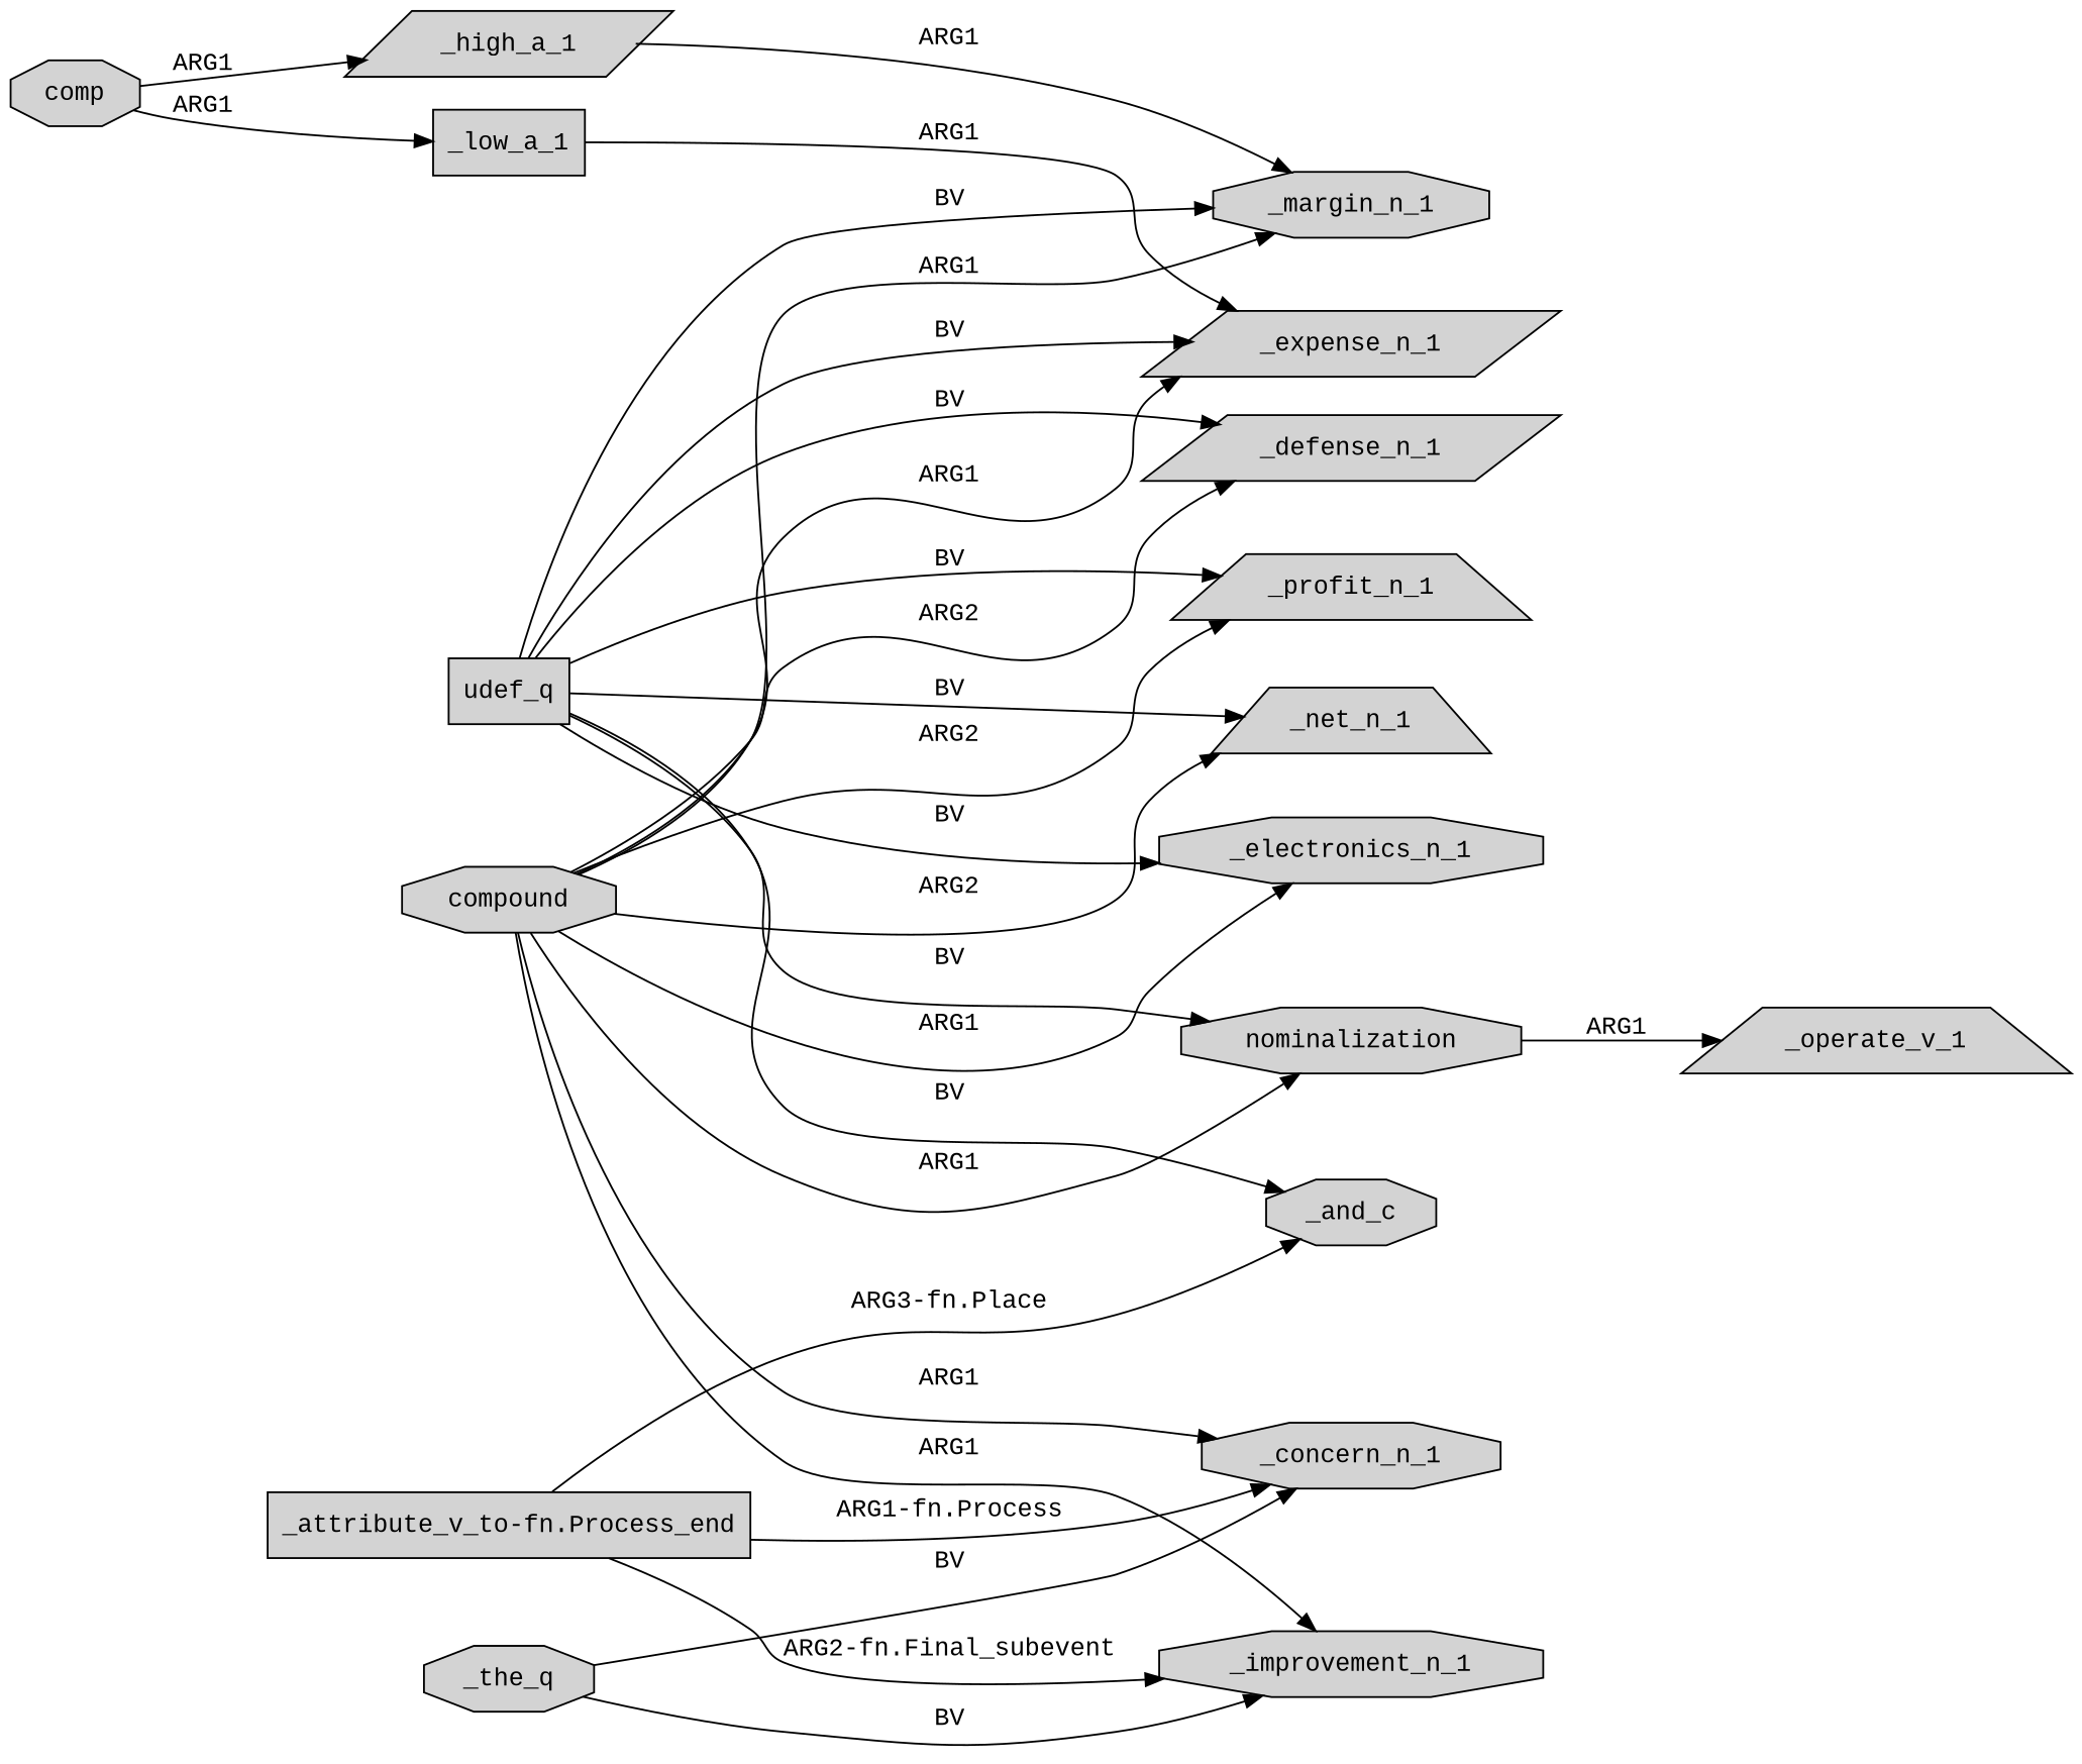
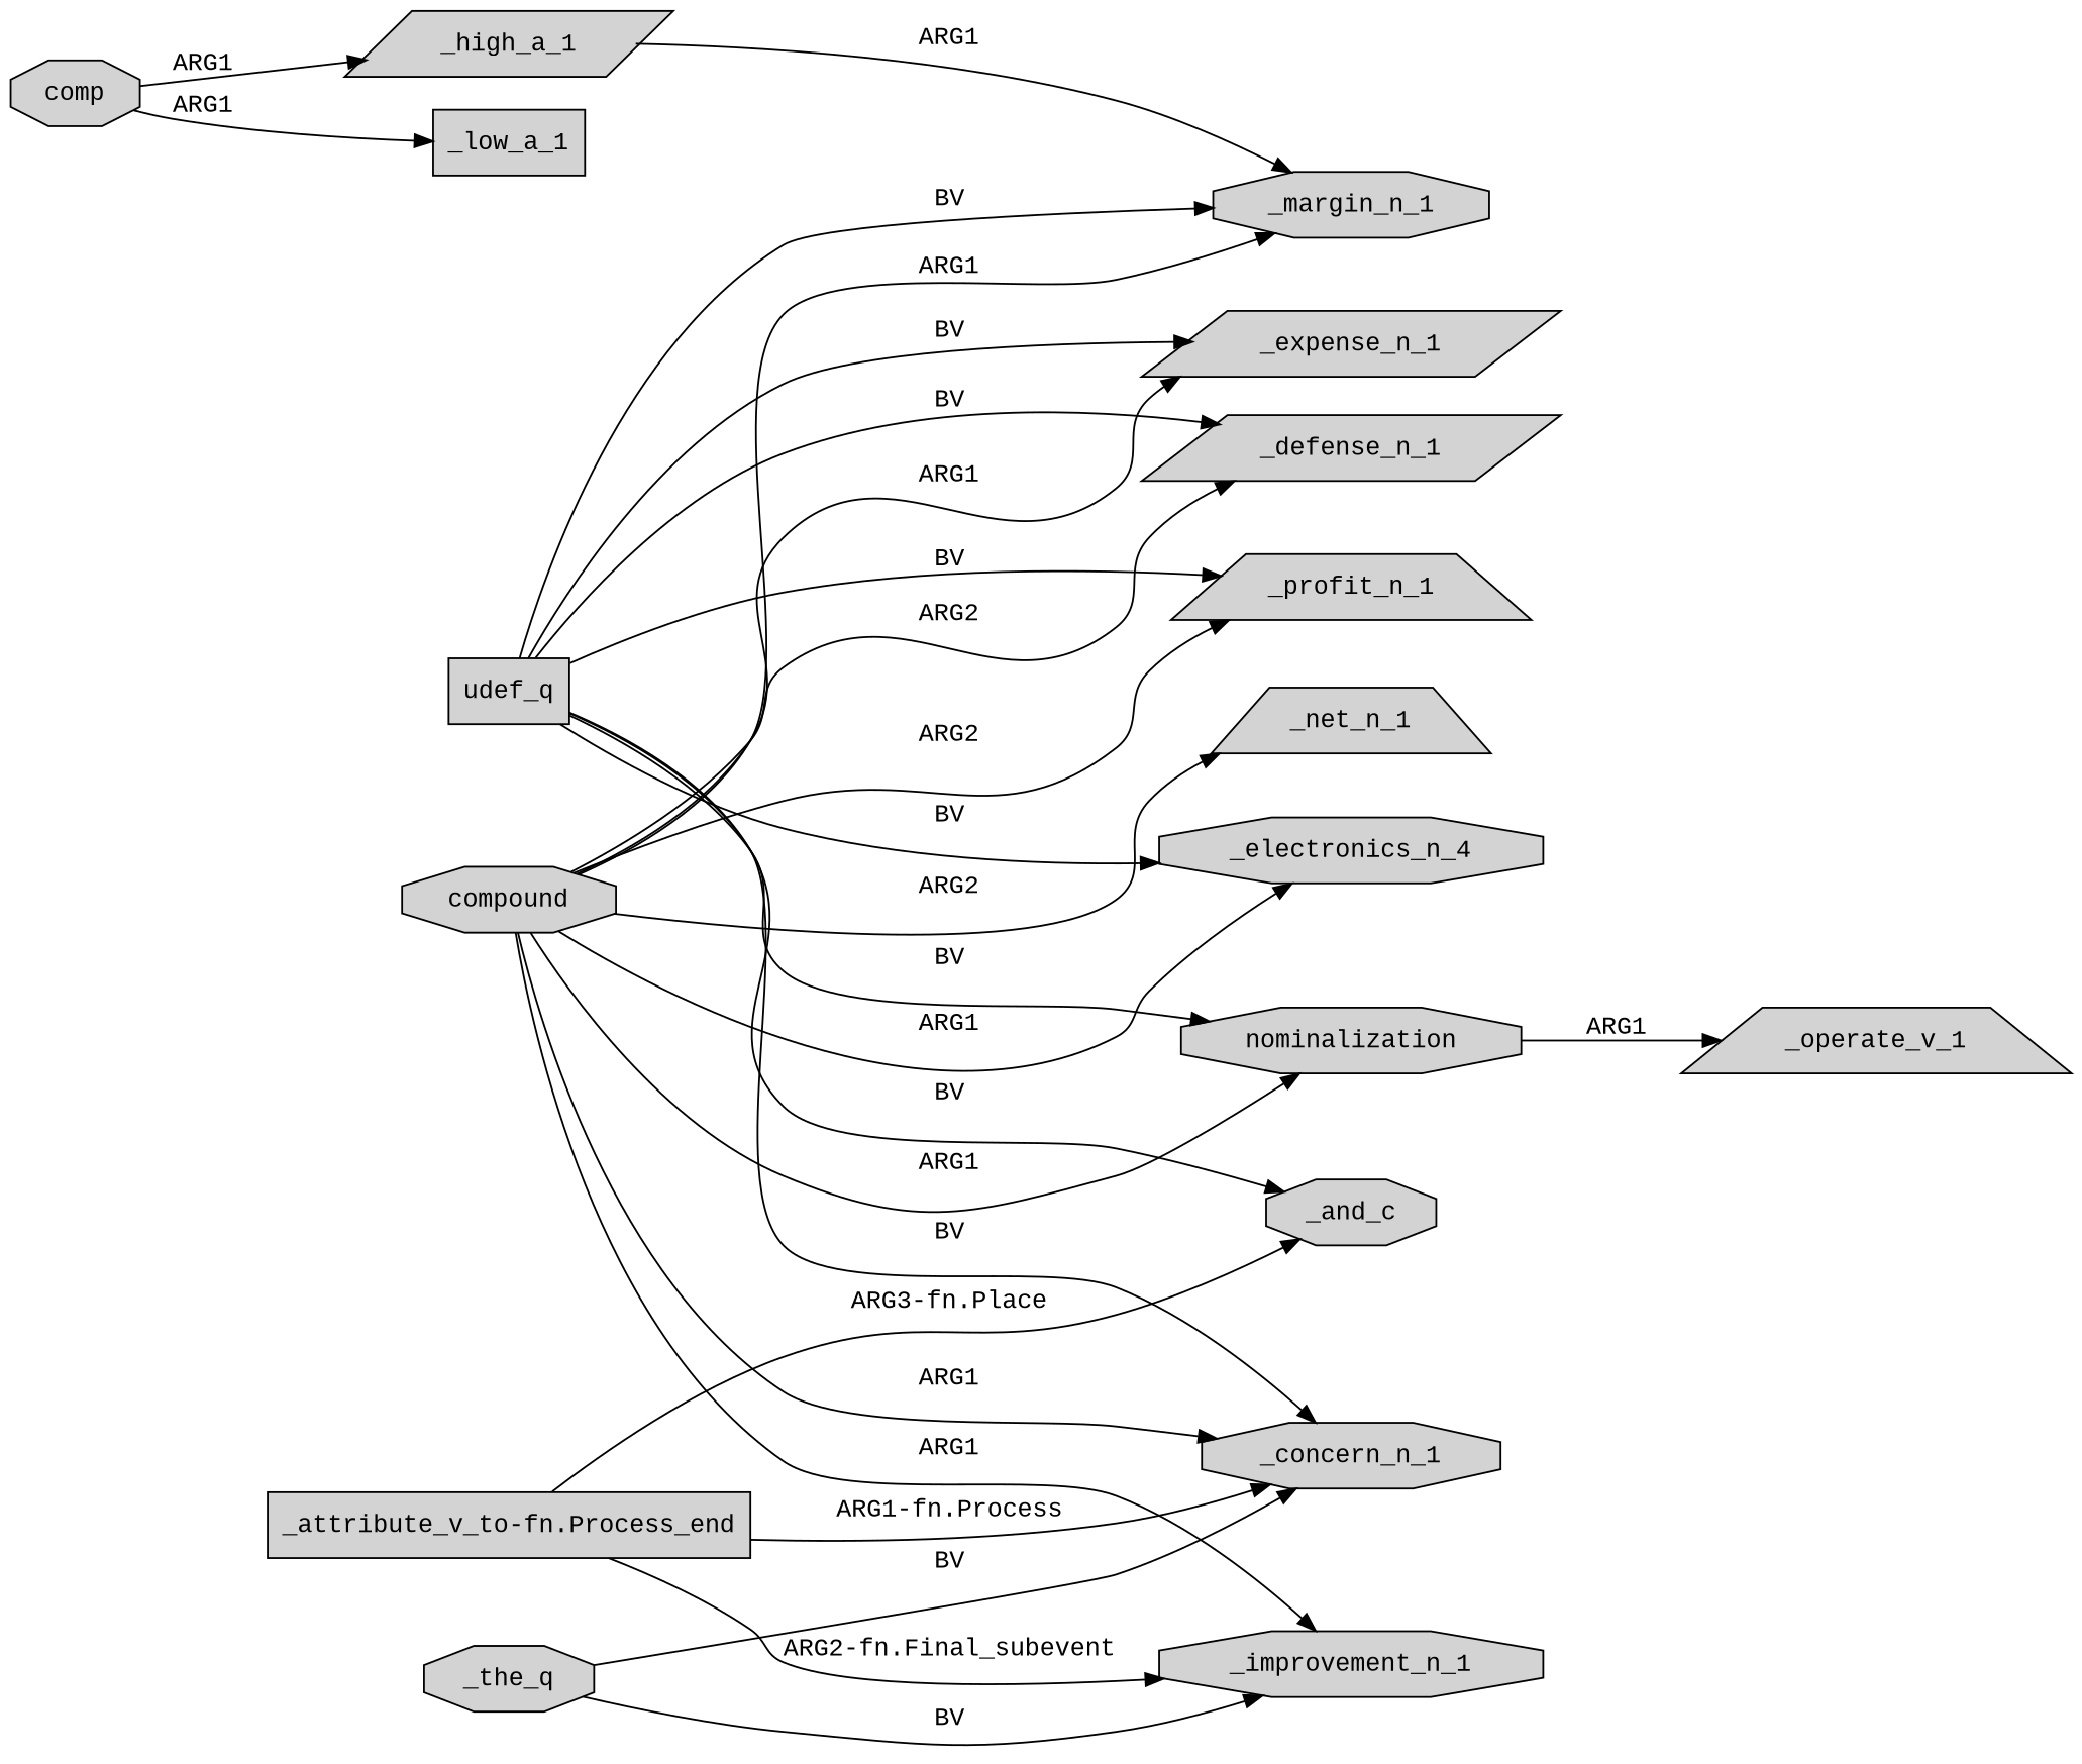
  digraph {
    fontname="Liberation Mono"
    rankdir=LR
    node [fontname="Liberation Mono" shape=octagon style=filled]
    edge [fontname="Liberation Mono"]
    _low_a_1 [shape=box]
    comp
    _high_a_1 [shape=parallelogram]
    _expense_n_1 [shape=parallelogram]
    _margin_n_1
    compound
    _net_n_1 [shape=trapezium]
-   _electronics_n_1
+   _electronics_n_1 [label=_electronics_n_4]
    nominalization
    _profit_n_1 [shape=trapezium]
    _defense_n_1 [shape=parallelogram]
    _concern_n_1
    _improvement_n_1
    _operate_v_1 [shape=trapezium]
    "_attribute_v_to-fn.Process_end" [shape=box]
    _and_c
    udef_q [shape=box]
    _the_q
-   _low_a_1 -> _expense_n_1 [label=ARG1]
    comp -> _low_a_1 [label=ARG1]
    comp -> _high_a_1 [label=ARG1]
    _high_a_1 -> _margin_n_1 [label=ARG1]
    compound -> _expense_n_1 [label=ARG1]
    compound -> _margin_n_1 [label=ARG1]
    compound -> _net_n_1 [label=ARG2]
    compound -> _electronics_n_1 [label=ARG1]
    compound -> nominalization [label=ARG1]
    compound -> _profit_n_1 [label=ARG2]
    compound -> _defense_n_1 [label=ARG2]
    compound -> _concern_n_1 [label=ARG1]
    compound -> _improvement_n_1 [label=ARG1]
    nominalization -> _operate_v_1 [label=ARG1]
    "_attribute_v_to-fn.Process_end" -> _concern_n_1 [label="ARG1-fn.Process"]
    "_attribute_v_to-fn.Process_end" -> _improvement_n_1 [label="ARG2-fn.Final_subevent"]
    "_attribute_v_to-fn.Process_end" -> _and_c [label="ARG3-fn.Place"]
    udef_q -> _expense_n_1 [label=BV]
    udef_q -> _margin_n_1 [label=BV]
-   udef_q -> _net_n_1 [label=BV]
+   udef_q -> _concern_n_1 [label=BV]
    udef_q -> _electronics_n_1 [label=BV]
    udef_q -> nominalization [label=BV]
    udef_q -> _profit_n_1 [label=BV]
    udef_q -> _defense_n_1 [label=BV]
    udef_q -> _and_c [label=BV]
    _the_q -> _concern_n_1 [label=BV]
    _the_q -> _improvement_n_1 [label=BV]
  }
